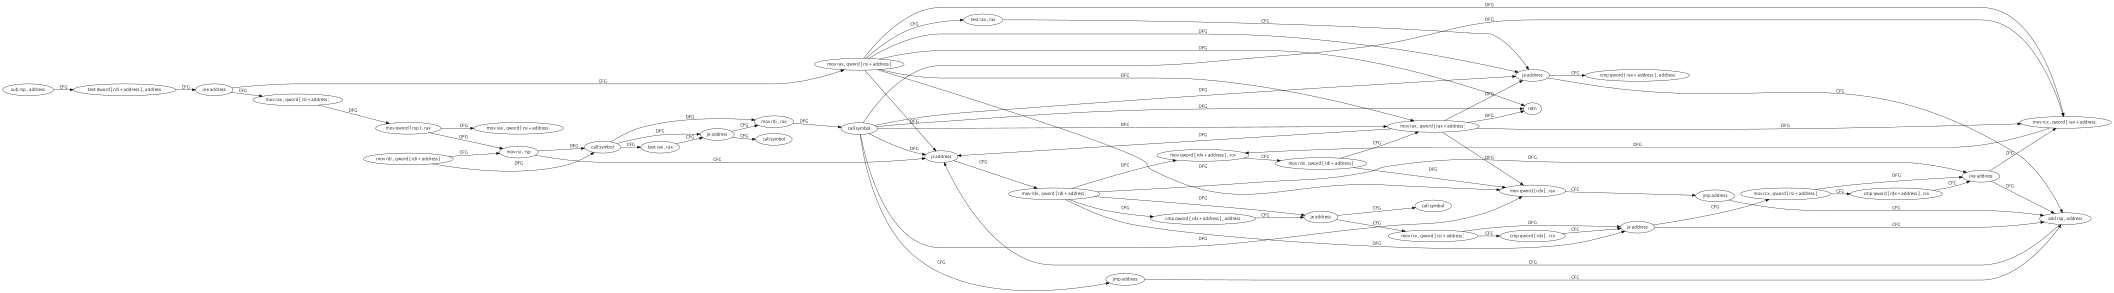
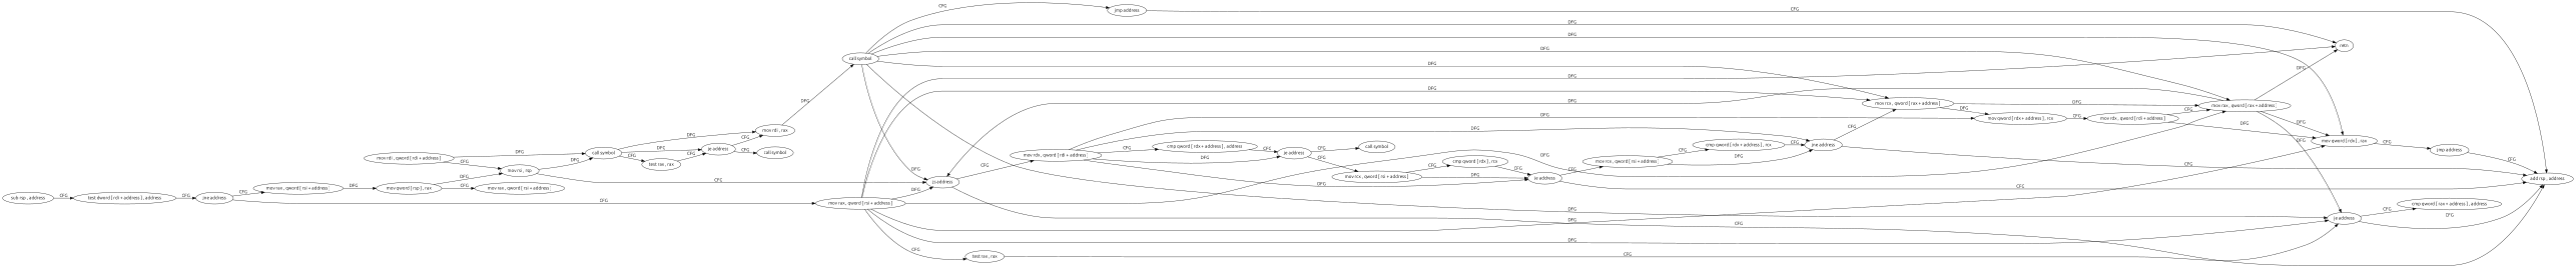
  digraph {
    fontname=Ubuntu
    rankdir=LR
    node [fontname=Ubuntu]
    edge [fontname=Ubuntu]
    n1 [label="sub rsp , address"]
    n2 [label="test dword [ rdi + address ] , address"]
    n3 [label="jne address"]
    n4 [label="mov rax , qword [ rsi + address ]"]
    n5 [label="mov rax , qword [ rsi + address ]"]
    n6 [label="mov qword [ rsp ] , rax"]
    n7 [label="test rax , rax"]
    n8 [label="je address"]
    n9 [label=retn]
    n10 [label="js address"]
    n11 [label="mov rcx , qword [ rax + address ]"]
    n12 [label="mov rax , qword [ rax + address ]"]
    n13 [label="mov qword [ rdx ] , rax"]
    n14 [label="mov rax , qword [ rsi + address ]"]
    n15 [label="mov rsi , rsp"]
    n16 [label="add rsp , address"]
    n17 [label="cmp qword [ rax + address ] , address"]
    n18 [label="mov rdx , qword [ rdi + address ]"]
    n19 [label="mov qword [ rdx + address ] , rcx"]
    n20 [label="jmp address"]
    n21 [label="call symbol"]
    n22 [label="mov rdi , qword [ rdi + address ]"]
    n23 [label="test rax , rax"]
    n24 [label="je address"]
    n25 [label="mov rdi , rax"]
    n26 [label="call symbol"]
    n27 [label="call symbol"]
    n28 [label="jmp address"]
    n29 [label="cmp qword [ rdx + address ] , address"]
    n30 [label="je address"]
    n31 [label="je address"]
    n32 [label="jne address"]
    n33 [label="call symbol"]
    n34 [label="mov rcx , qword [ rsi + address ]"]
    n35 [label="mov rcx , qword [ rsi + address ]"]
    n36 [label="mov rdx , qword [ rdi + address ]"]
    n37 [label="cmp qword [ rdx ] , rcx"]
    n38 [label="cmp qword [ rdx + address ] , rcx"]
    n1 -> n2 [label=CFG]
    n2 -> n3 [label=CFG]
    n3 -> n4 [label=CFG]
    n3 -> n5 [label=CFG]
    n4 -> n6 [label=DFG]
    n5 -> n7 [label=CFG]
    n5 -> n8 [label=DFG]
    n5 -> n9 [label=DFG]
    n5 -> n10 [label=DFG]
    n5 -> n11 [label=DFG]
    n5 -> n12 [label=DFG]
    n5 -> n13 [label=DFG]
    n6 -> n14 [label=CFG]
    n6 -> n15 [label=DFG]
    n7 -> n8 [label=CFG]
    n8 -> n16 [label=CFG]
    n8 -> n17 [label=CFG]
-   n16 -> n10 [label=CFG]
+   n10 -> n16 [label=CFG]
    n10 -> n18 [label=CFG]
    n11 -> n19 [label=DFG]
    n12 -> n8 [label=DFG]
    n12 -> n9 [label=DFG]
    n12 -> n10 [label=DFG]
-   n12 -> n11 [label=DFG]
+   n11 -> n12 [label=DFG]
    n12 -> n13 [label=DFG]
    n13 -> n20 [label=CFG]
    n15 -> n10 [label=CFG]
    n15 -> n21 [label=DFG]
    n18 -> n19 [label=DFG]
    n18 -> n29 [label=CFG]
    n18 -> n30 [label=DFG]
    n18 -> n31 [label=DFG]
    n18 -> n32 [label=DFG]
    n19 -> n36 [label=CFG]
    n20 -> n16 [label=CFG]
    n21 -> n23 [label=CFG]
    n21 -> n24 [label=DFG]
    n21 -> n25 [label=DFG]
    n22 -> n15 [label=CFG]
    n22 -> n21 [label=DFG]
    n23 -> n24 [label=CFG]
    n24 -> n25 [label=CFG]
    n24 -> n26 [label=CFG]
    n25 -> n27 [label=DFG]
    n27 -> n8 [label=DFG]
    n27 -> n9 [label=DFG]
    n27 -> n10 [label=DFG]
    n27 -> n11 [label=DFG]
    n27 -> n12 [label=DFG]
    n27 -> n13 [label=DFG]
    n27 -> n28 [label=CFG]
    n28 -> n16 [label=CFG]
    n29 -> n30 [label=CFG]
    n30 -> n33 [label=CFG]
    n30 -> n34 [label=CFG]
    n31 -> n16 [label=CFG]
    n31 -> n35 [label=CFG]
    n32 -> n11 [label=CFG]
    n32 -> n16 [label=CFG]
    n34 -> n31 [label=DFG]
    n34 -> n37 [label=CFG]
    n35 -> n32 [label=DFG]
    n35 -> n38 [label=CFG]
    n36 -> n12 [label=CFG]
    n36 -> n13 [label=DFG]
    n37 -> n31 [label=CFG]
    n38 -> n32 [label=CFG]
  }
